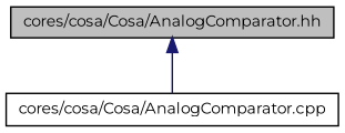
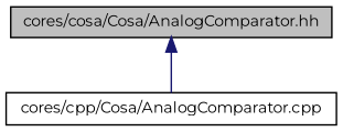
  digraph {
    fontname=Montserrat
    node [color=black fontname=Montserrat fontsize=10 shape=record style=filled]
    n1 [fillcolor=grey75 fontcolor=black height=0.2 label="cores/cosa/Cosa/AnalogComparator.hh" width=0.4]
-   n2 [fillcolor=white height=0.2 label="cores/cosa/Cosa/AnalogComparator.cpp" width=0.4]
+   n2 [fillcolor=white height=0.2 label="cores/cpp/Cosa/AnalogComparator.cpp" width=0.4]
    n1 -> n2 [color=midnightblue dir=back fontname=Montserrat fontsize=10 labelfontname=Helvetica labelfontsize=10 style=solid]
  }
